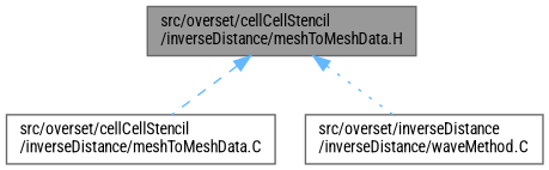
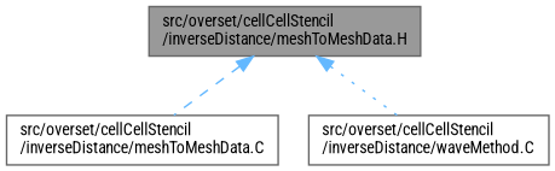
  digraph {
    fontname="Roboto Condensed"
    node [color=grey40 fillcolor=white fontname="Roboto Condensed" fontsize=10 shape=box style=filled]
    edge [color=steelblue1 dir=back fontname="Roboto Condensed" fontsize=10 labelfontname=Helvetica labelfontsize=10]
    n1 [color=gray40 fillcolor=grey60 fontcolor=black height=0.2 label="src/overset/cellCellStencil\l/inverseDistance/meshToMeshData.H" width=0.4]
    n2 [height=0.2 label="src/overset/cellCellStencil\l/inverseDistance/meshToMeshData.C" width=0.4]
-   n3 [height=0.2 label="src/overset/inverseDistance\l/inverseDistance/waveMethod.C" width=0.4]
+   n3 [height=0.2 label="src/overset/cellCellStencil\l/inverseDistance/waveMethod.C" width=0.4]
    n1 -> n2 [style=dashed]
    n1 -> n3 [style=dotted]
  }
